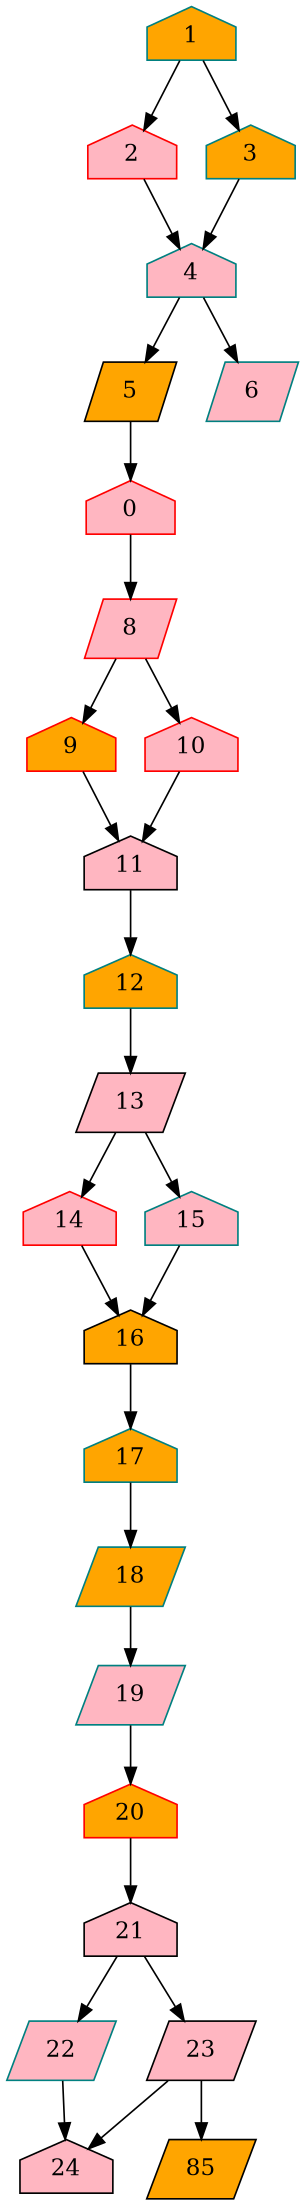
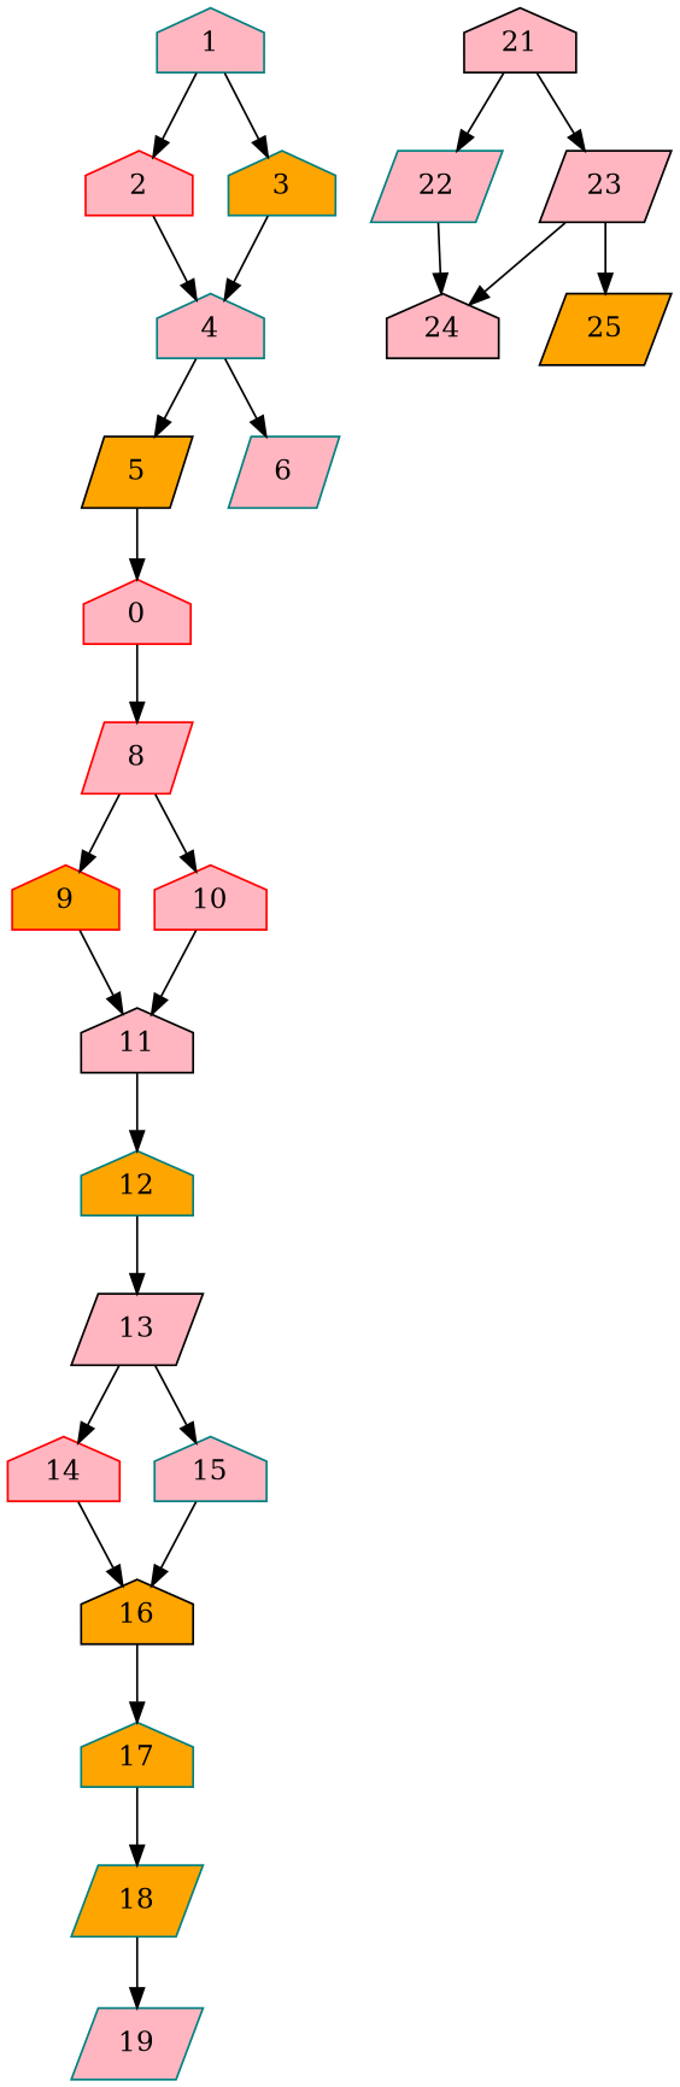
  digraph {
    node [alpha=0.16 color=teal fillcolor=lightpink shape=house style=filled]
-   1 [alpha=0.18 expect_size=41150464 fillcolor=orange]
+   1 [alpha=0.18 expect_size=41150464]
    2 [alpha=0.18 color=red expect_size=41912320]
    3 [alpha=0.10 expect_size=8695808 fillcolor=orange]
    4 [alpha=0.01 expect_size=48033792]
    5 [alpha=0.06 color=black expect_size=19040256 fillcolor=orange shape=parallelogram]
    6 [alpha=0.10 expect_size=46916608 shape=parallelogram]
    n7 [color=red expect_size=42303488 label=0]
    8 [color=red expect_size=48057344 shape=parallelogram]
    9 [alpha=0.05 color=red expect_size=12186624 fillcolor=orange]
    10 [alpha=0.15 color=red expect_size=32039936]
    11 [alpha=0.15 color=black expect_size=21071872]
    12 [alpha=0.08 expect_size=16936960 fillcolor=orange]
    13 [color=black expect_size=11727872 shape=parallelogram]
    14 [alpha=0.20 color=red expect_size=34444288]
    15 [alpha=0.00 expect_size=36837376]
    16 [alpha=0.09 color=black expect_size=52127744 fillcolor=orange]
    17 [alpha=0.19 expect_size=28676096 fillcolor=orange]
    18 [alpha=0.09 expect_size=18883584 fillcolor=orange shape=parallelogram]
    19 [alpha=0.03 expect_size=10024960 shape=parallelogram]
-   20 [alpha=0.05 color=red expect_size=22405120 fillcolor=orange]
    21 [alpha=0.02 color=black expect_size=11396096]
    22 [alpha=0.15 expect_size=47273984 shape=parallelogram]
    23 [alpha=0.09 color=black expect_size=18333696 shape=parallelogram]
    24 [alpha=0.01 color=black expect_size=9999360]
-   25 [alpha=0.19 color=black expect_size=9734144 fillcolor=orange shape=parallelogram label=85]
+   25 [alpha=0.19 color=black expect_size=9734144 fillcolor=orange shape=parallelogram]
    1 -> 2
    1 -> 3
    2 -> 4
    3 -> 4
    4 -> 5
    4 -> 6
    5 -> n7
    n7 -> 8
    8 -> 9
    8 -> 10
    9 -> 11
    10 -> 11
    11 -> 12
    12 -> 13
    13 -> 14
    13 -> 15
    14 -> 16
    15 -> 16
    16 -> 17
    17 -> 18
    18 -> 19
-   19 -> 20
-   20 -> 21
    21 -> 22
    21 -> 23
    22 -> 24
    23 -> 24
    23 -> 25
  }
